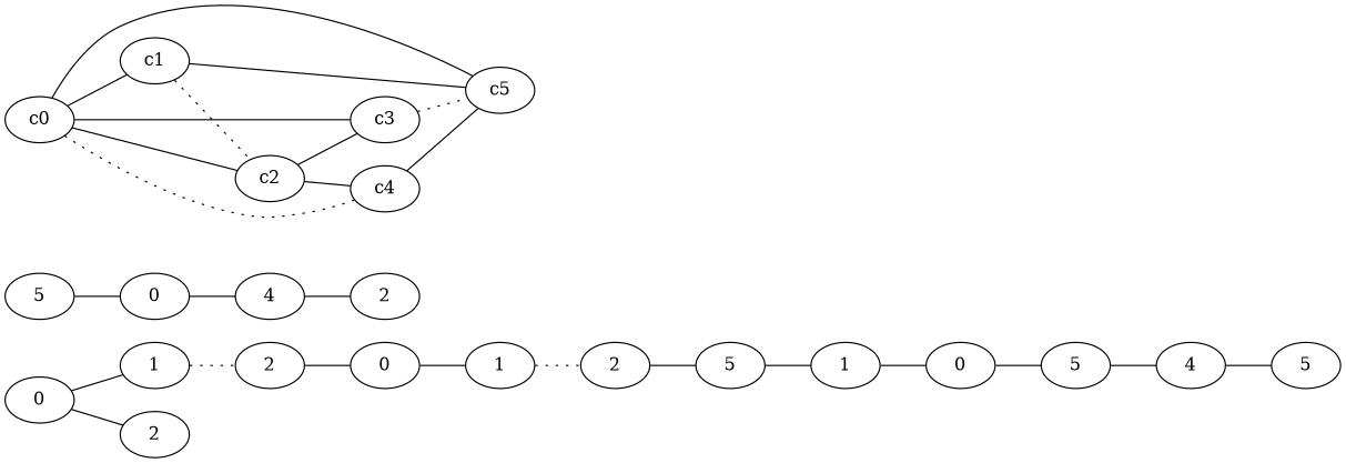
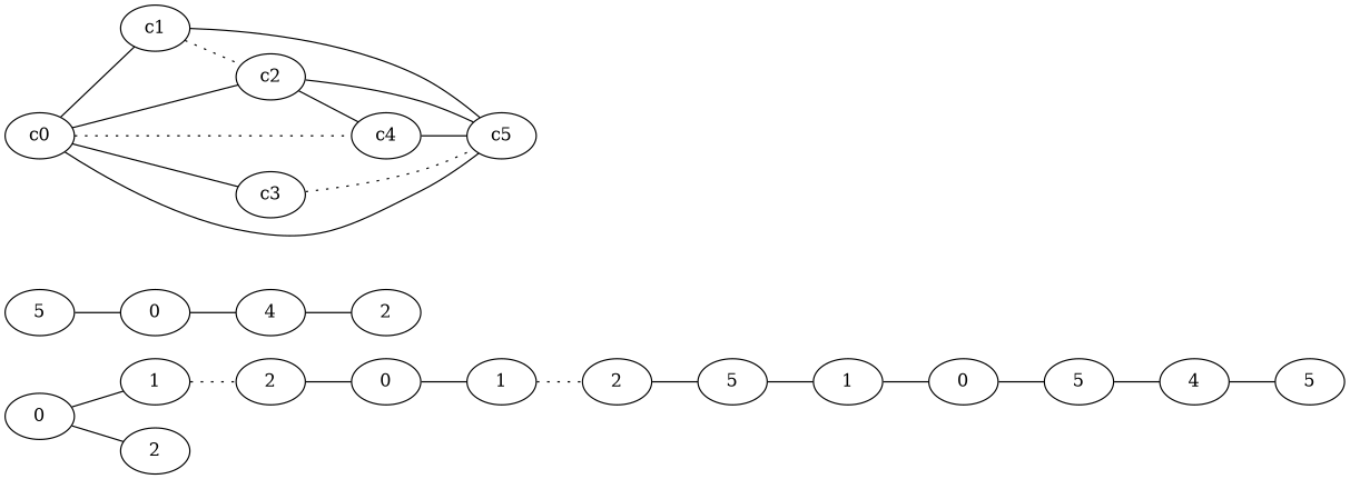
  graph {
    rankdir=LR
    n1 [label=0]
    n2 [label=1]
    n3 [label=2]
    n4 [label=2]
    n5 [label=0]
    n6 [label=1]
    n7 [label=2]
    n8 [label=5]
    n9 [label=1]
    n10 [label=0]
    n11 [label=5]
    n12 [label=4]
    n13 [label=5]
    n14 [label=5]
    n15 [label=0]
    n16 [label=4]
    n17 [label=2]
    c0
    c1
    c2
    c3
    c4
    c5
    n1 -- n2
    n1 -- n3
    n2 -- n4 [style=dotted]
    n4 -- n5
    n5 -- n6
    n6 -- n7 [style=dotted]
    n7 -- n8
    n8 -- n9
    n9 -- n10
    n10 -- n11
    n11 -- n12
    n12 -- n13
    n14 -- n15
    n15 -- n16
    n16 -- n17
    c0 -- c1
    c0 -- c2
    c0 -- c3
    c0 -- c4 [style=dotted]
    c0 -- c5
    c1 -- c2 [style=dotted]
    c1 -- c5
    c2 -- c4
-   c2 -- c3
+   c2 -- c5
    c3 -- c5 [style=dotted]
    c4 -- c5
  }
